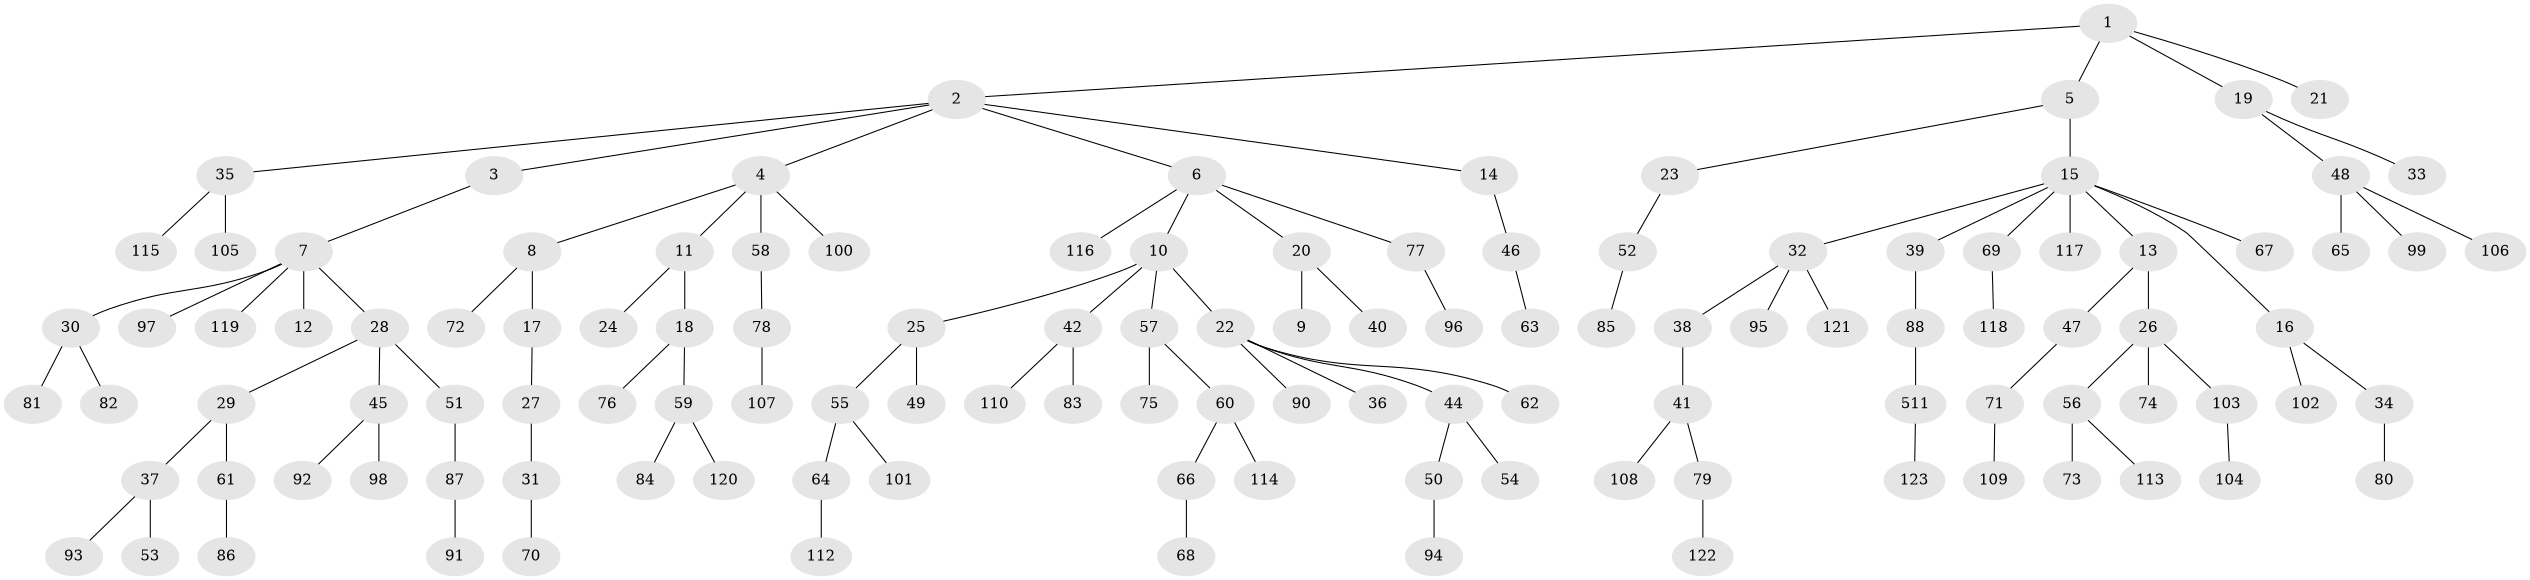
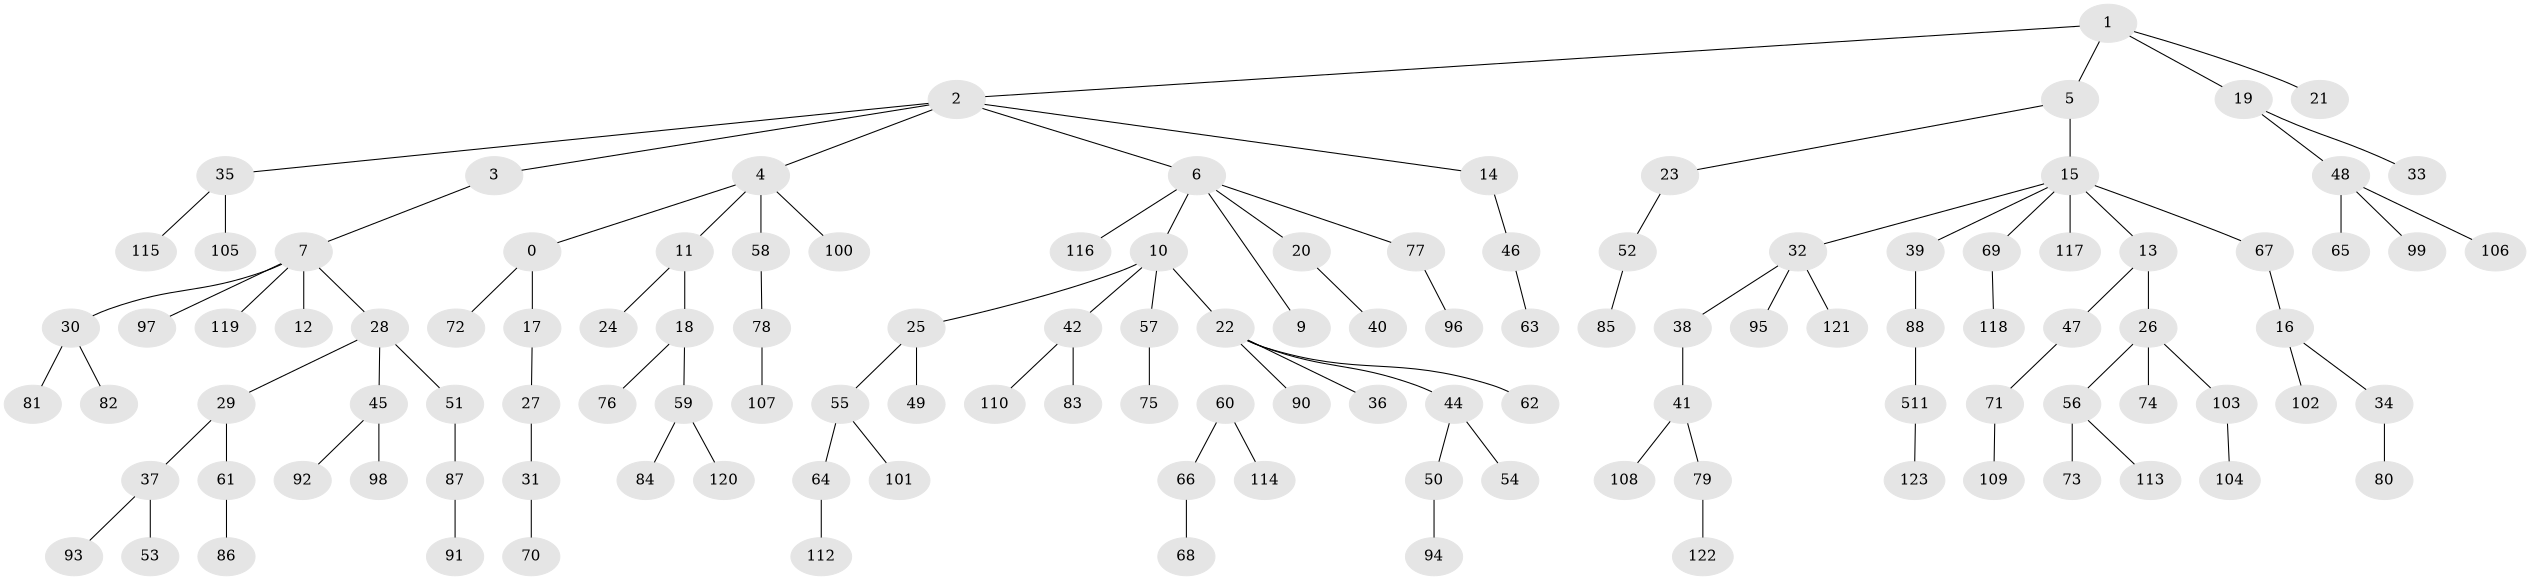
  graph {
    node [color=gray90 style=filled]
    1
    2
    5
    19
    21
    3
    4
    6
    14
    35
    15
    23
    33
    48
    7
-   8
+   8 [label=0]
    11
    58
    100
    9
    10
    20
    77
    116
    46
    105
    115
    12
    28
    30
    97
    119
    17
    72
    18
    24
    78
    13
    26
    47
    16
    32
    39
    67
    69
    117
    52
    22
    25
    42
    57
    40
    96
    29
    45
    51
    81
    82
    27
    36
    44
    62
    90
    49
    55
    83
    110
    60
    75
    59
    76
    56
    74
    103
    71
    63
    34
    102
    38
    95
    121
    88
    118
    80
    31
    84
    120
    65
    99
    106
    50
    54
    85
    64
    101
    73
    113
    104
    70
    37
    61
    92
    98
    87
    53
    93
    86
    41
    79
    108
    n111 [label=511]
    122
    94
    109
    91
    112
    66
    114
    107
    68
    123
    1 -- 2
    1 -- 5
    1 -- 19
    1 -- 21
    2 -- 3
    2 -- 4
    2 -- 6
    2 -- 14
    2 -- 35
    5 -- 15
    5 -- 23
    19 -- 33
    19 -- 48
    3 -- 7
    4 -- 8
    4 -- 11
    4 -- 58
    4 -- 100
-   20 -- 9
+   6 -- 9
    6 -- 10
    6 -- 20
    6 -- 77
    6 -- 116
    14 -- 46
    35 -- 105
    35 -- 115
    15 -- 13
-   15 -- 16
+   67 -- 16
    15 -- 32
    15 -- 39
    15 -- 67
    15 -- 69
    15 -- 117
    23 -- 52
    48 -- 65
    48 -- 99
    48 -- 106
    7 -- 12
    7 -- 28
    7 -- 30
    7 -- 97
    7 -- 119
    8 -- 17
    8 -- 72
    11 -- 18
    11 -- 24
    58 -- 78
    10 -- 22
    10 -- 25
    10 -- 42
    10 -- 57
    20 -- 40
    77 -- 96
    46 -- 63
    28 -- 29
    28 -- 45
    28 -- 51
    30 -- 81
    30 -- 82
    17 -- 27
    18 -- 59
    18 -- 76
    78 -- 107
    13 -- 26
    13 -- 47
    26 -- 56
    26 -- 74
    26 -- 103
    47 -- 71
    16 -- 34
    16 -- 102
    32 -- 38
    32 -- 95
    32 -- 121
    39 -- 88
    69 -- 118
    52 -- 85
    22 -- 36
    22 -- 44
    22 -- 62
    22 -- 90
    25 -- 49
    25 -- 55
    42 -- 83
    42 -- 110
-   57 -- 60
    57 -- 75
    29 -- 37
    29 -- 61
    45 -- 92
    45 -- 98
    51 -- 87
    27 -- 31
    44 -- 50
    44 -- 54
    55 -- 64
    55 -- 101
    60 -- 66
    60 -- 114
    59 -- 84
    59 -- 120
    56 -- 73
    56 -- 113
    103 -- 104
    71 -- 109
    34 -- 80
    38 -- 41
    88 -- n111
    31 -- 70
    50 -- 94
    64 -- 112
    37 -- 53
    37 -- 93
    61 -- 86
    87 -- 91
    41 -- 79
    41 -- 108
    79 -- 122
    n111 -- 123
    66 -- 68
  }
